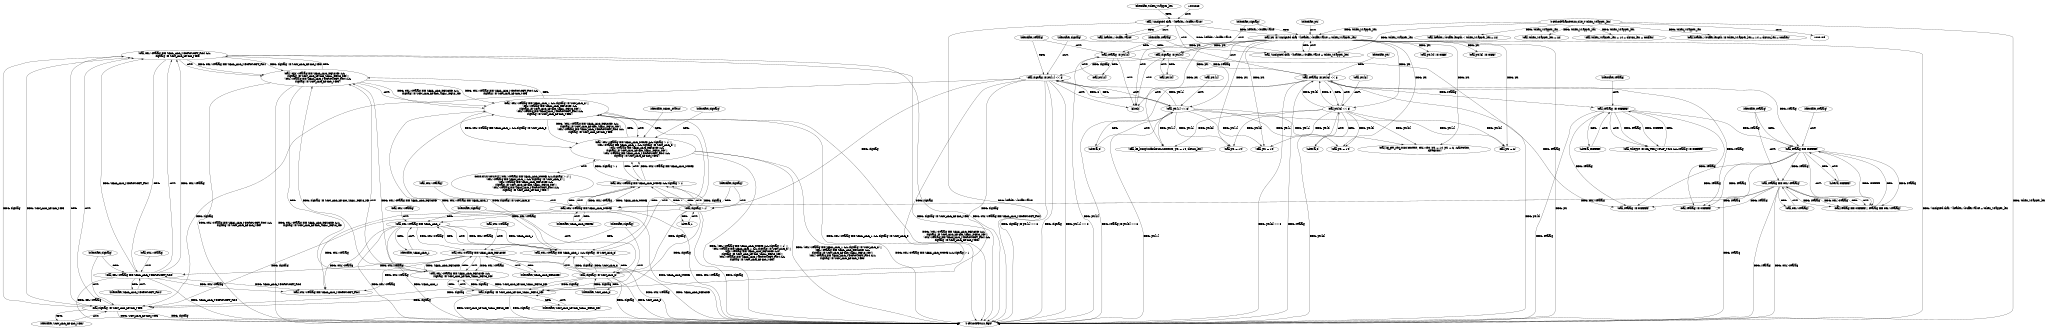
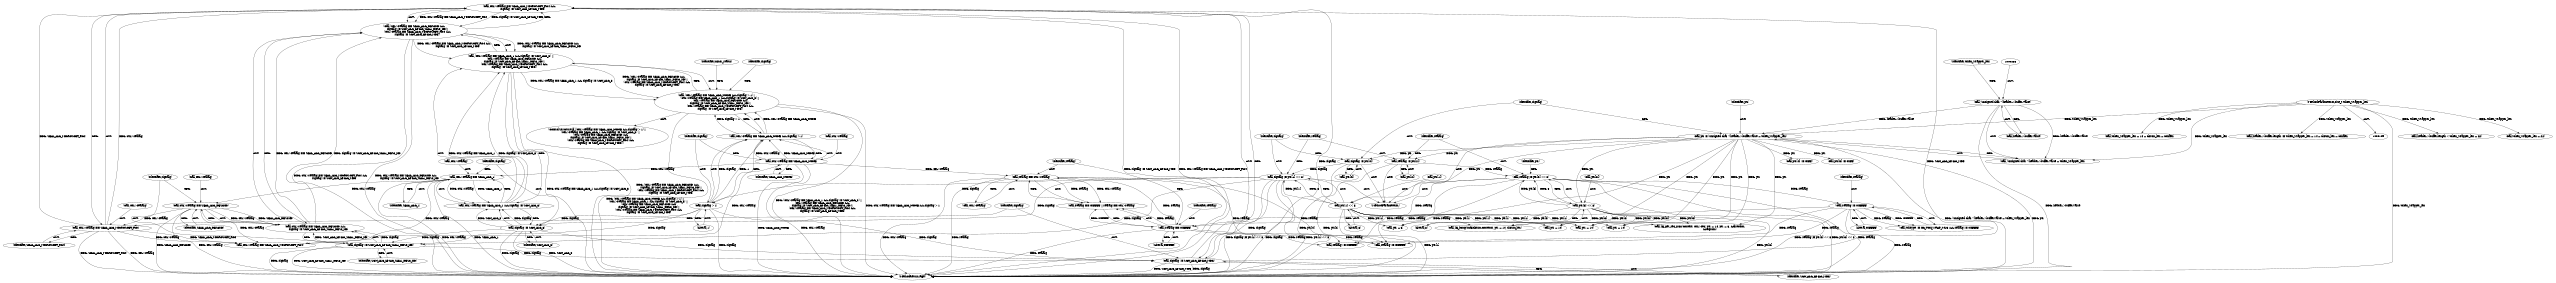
  digraph {
    n1 [label="(Call,ctx->sealalg == SEAL_ALG_MICROSOFT_RC4 &&\n         signalg != SGN_ALG_HMAC_MD5)"]
    n2 [label="(Call,ctx->sealalg == SEAL_ALG_MICROSOFT_RC4)"]
    n3 [label="(Call,signalg != SGN_ALG_HMAC_MD5)"]
    n4 [label="(Call,(ctx->sealalg == SEAL_ALG_DES3KD &&\n         signalg != SGN_ALG_HMAC_SHA1_DES3_KD)||\n        (ctx->sealalg == SEAL_ALG_MICROSOFT_RC4 &&\n         signalg != SGN_ALG_HMAC_MD5))"]
    n5 [label="(MethodReturn,RET)"]
    n6 [label="(Identifier,SEAL_ALG_MICROSOFT_RC4)"]
    n7 [label="(Call,ctx->sealalg == SEAL_ALG_MICROSOFT_RC4)"]
    n8 [label="(Identifier,SGN_ALG_HMAC_MD5)"]
    n9 [label="(Call,ctx->sealalg == SEAL_ALG_DES3KD &&\n         signalg != SGN_ALG_HMAC_SHA1_DES3_KD)"]
    n10 [label="(Call,(ctx->sealalg == SEAL_ALG_1 && signalg != SGN_ALG_3) ||\n        (ctx->sealalg == SEAL_ALG_DES3KD &&\n         signalg != SGN_ALG_HMAC_SHA1_DES3_KD)||\n        (ctx->sealalg == SEAL_ALG_MICROSOFT_RC4 &&\n         signalg != SGN_ALG_HMAC_MD5))"]
    n11 [label="(Call,ctx->sealalg == SEAL_ALG_DES3KD)"]
    n12 [label="(Identifier,SEAL_ALG_DES3KD)"]
    n13 [label="(Call,signalg != SGN_ALG_HMAC_SHA1_DES3_KD)"]
    n14 [label="(Call,ctx->sealalg == SEAL_ALG_1)"]
    n15 [label="(Identifier,SEAL_ALG_1)"]
    n16 [label="(Call,ctx->sealalg == SEAL_ALG_1 && signalg != SGN_ALG_3)"]
    n17 [label="(Call,signalg != SGN_ALG_3)"]
    n18 [label="(Call,ctx->sealalg == SEAL_ALG_NONE)"]
    n19 [label="(Identifier,SEAL_ALG_NONE)"]
    n20 [label="(Call,ctx->sealalg == SEAL_ALG_NONE && signalg > 1)"]
    n21 [label="(Call,signalg > 1)"]
    n22 [label="(Call,(ctx->sealalg == SEAL_ALG_NONE && signalg > 1) ||\n        (ctx->sealalg == SEAL_ALG_1 && signalg != SGN_ALG_3) ||\n        (ctx->sealalg == SEAL_ALG_DES3KD &&\n         signalg != SGN_ALG_HMAC_SHA1_DES3_KD)||\n        (ctx->sealalg == SEAL_ALG_MICROSOFT_RC4 &&\n         signalg != SGN_ALG_HMAC_MD5))"]
    n23 [label="(Call,sealalg == ctx->sealalg)"]
    n24 [label="(Call,sealalg == 0xFFFF || sealalg == ctx->sealalg)"]
    n25 [label="(Call,sealalg != 0xFFFF)"]
    n26 [label="(Call,ctx->sealalg)"]
    n27 [label="(Call,sealalg != 0xFFFF)"]
    n28 [label="(Call,sealalg == 0xFFFF)"]
    n29 [label="(Literal,0xFFFF)"]
    n30 [label="(Call,sealalg != 0xFFFF)"]
    n31 [label="(Call,toktype != KG_TOK_WRAP_MSG && sealalg != 0xFFFF)"]
    n32 [label="(Literal,0xFFFF)"]
    n33 [label="(Call,sealalg |= ptr[3] << 8)"]
    n34 [label="(Call,ptr[3] << 8)"]
-   n35 [label="(Block,)"]
+   n35 [label="(MethodParameterIn,)"]
    n36 [label="(Call,ptr + 14)"]
    n37 [label="(Call,kg_get_seq_num(context, ctx->seq, ptr + 14, ptr + 6, &direction,\n                          &seqnum))"]
    n38 [label="(Call,k5_bcmp(md5cksum.contents, ptr + 14, cksum_len))"]
    n39 [label="(Call,ptr + 14)"]
    n40 [label="(Call,ptr + 14)"]
    n41 [label="(Call,ptr + 6)"]
    n42 [label="(Literal,8)"]
    n43 [label="(Call,sealalg  = ptr[2])"]
    n44 [label="(Call,ptr[2])"]
    n45 [label="(Call,ptr = (unsigned char *)header->buffer.value + token_wrapper_len)"]
    n46 [label="(Call,signalg  = ptr[0])"]
    n47 [label="(Call,ptr[1] << 8)"]
    n48 [label="(Call,ptr[4] != 0xFF)"]
    n49 [label="(Call,(unsigned char *)header->buffer.value + token_wrapper_len)"]
    n50 [label="(Call,ptr[5] != 0xFF)"]
    n51 [label="(Call,signalg |= ptr[1] << 8)"]
    n52 [label="(Call,ptr[0])"]
    n53 [label="(Literal,8)"]
    n54 [label="(Call,(unsigned char *)header->buffer.value)"]
    n55 [label="(Call,header->buffer.value)"]
    n56 [label="(MethodParameterIn,size_t token_wrapper_len)"]
    n57 [label="(Call,header->buffer.length < token_wrapper_len + 22)"]
    n58 [label="(Call,token_wrapper_len + 22)"]
    n59 [label="(Call,token_wrapper_len + 14 + cksum_len + conflen)"]
    n60 [label="(Call,header->buffer.length != token_wrapper_len + 14 + cksum_len + conflen)"]
    1000109
    n62 [label="(Literal,1)"]
    n63 [label="(Identifier,SGN_ALG_3)"]
    n64 [label="(Identifier,SGN_ALG_HMAC_SHA1_DES3_KD)"]
    n65 [label="(ControlStructure,if ((ctx->sealalg == SEAL_ALG_NONE && signalg > 1) ||\n        (ctx->sealalg == SEAL_ALG_1 && signalg != SGN_ALG_3) ||\n        (ctx->sealalg == SEAL_ALG_DES3KD &&\n         signalg != SGN_ALG_HMAC_SHA1_DES3_KD)||\n        (ctx->sealalg == SEAL_ALG_MICROSOFT_RC4 &&\n         signalg != SGN_ALG_HMAC_MD5)))"]
    n66 [label="(Call,ptr[1])"]
    n67 [label="(Identifier,signalg)"]
    n68 [label="(Identifier,token_wrapper_len)"]
    n69 [label="(Identifier,sealalg)"]
    n70 [label="(Identifier,sealalg)"]
    n71 [label="(Identifier,sealalg)"]
    n72 [label="(Call,ctx->sealalg)"]
    n73 [label="(Identifier,signalg)"]
    n74 [label="(Identifier,ptr)"]
    n75 [label="(Identifier,signalg)"]
    n76 [label="(Identifier,sealalg)"]
    n77 [label="(Identifier,signalg)"]
    n78 [label="(Identifier,signalg)"]
    n79 [label="(Call,ptr[3])"]
    n80 [label="(Identifier,sealalg)"]
    n81 [label="(Identifier,signalg)"]
    n82 [label="(Identifier,signalg)"]
    n83 [label="(Identifier,ptr)"]
    n84 [label="(Call,ctx->sealalg)"]
    n85 [label="(Identifier,minor_status)"]
    n86 [label="(Call,ctx->sealalg)"]
    n87 [label="(Call,ctx->sealalg)"]
    1000233
    n1 -> n2 [label="CFG: "]
    n1 -> n3 [label="CFG: "]
    n1 -> n4 [label="AST: "]
    n1 -> n4 [label="DDG: ctx->sealalg == SEAL_ALG_MICROSOFT_RC4"]
    n1 -> n4 [label="DDG: signalg != SGN_ALG_HMAC_MD5"]
    n1 -> n5 [label="DDG: signalg != SGN_ALG_HMAC_MD5"]
    n1 -> n5 [label="DDG: ctx->sealalg == SEAL_ALG_MICROSOFT_RC4"]
    n2 -> n1 [label="AST: "]
    n2 -> n1 [label="DDG: ctx->sealalg"]
    n2 -> n1 [label="DDG: SEAL_ALG_MICROSOFT_RC4"]
    n2 -> n5 [label="DDG: SEAL_ALG_MICROSOFT_RC4"]
    n2 -> n5 [label="DDG: ctx->sealalg"]
    n2 -> n6 [label="CFG: "]
    n2 -> n7 [label="DDG: ctx->sealalg"]
    n2 -> n7 [label="DDG: SEAL_ALG_MICROSOFT_RC4"]
    n3 -> n1 [label="AST: "]
    n3 -> n1 [label="DDG: signalg"]
    n3 -> n1 [label="DDG: SGN_ALG_HMAC_MD5"]
    n3 -> n5 [label="DDG: signalg"]
    n3 -> n5 [label="DDG: SGN_ALG_HMAC_MD5"]
    n3 -> n8 [label="CFG: "]
    n4 -> n1 [label="CFG: "]
    n4 -> n5 [label="DDG: ctx->sealalg == SEAL_ALG_MICROSOFT_RC4 &&\n         signalg != SGN_ALG_HMAC_MD5"]
    n4 -> n5 [label="DDG: ctx->sealalg == SEAL_ALG_DES3KD &&\n         signalg != SGN_ALG_HMAC_SHA1_DES3_KD"]
    n4 -> n9 [label="CFG: "]
    n4 -> n10 [label="AST: "]
    n4 -> n10 [label="DDG: ctx->sealalg == SEAL_ALG_DES3KD &&\n         signalg != SGN_ALG_HMAC_SHA1_DES3_KD"]
    n4 -> n10 [label="DDG: ctx->sealalg == SEAL_ALG_MICROSOFT_RC4 &&\n         signalg != SGN_ALG_HMAC_MD5"]
    n6 -> n2 [label="AST: "]
    n8 -> n3 [label="AST: "]
    n9 -> n4 [label="AST: "]
    n9 -> n4 [label="DDG: ctx->sealalg == SEAL_ALG_DES3KD"]
    n9 -> n4 [label="DDG: signalg != SGN_ALG_HMAC_SHA1_DES3_KD"]
    n9 -> n11 [label="CFG: "]
    n9 -> n13 [label="CFG: "]
    n10 -> n4 [label="CFG: "]
    n10 -> n5 [label="DDG: ctx->sealalg == SEAL_ALG_1 && signalg != SGN_ALG_3"]
    n10 -> n5 [label="DDG: (ctx->sealalg == SEAL_ALG_DES3KD &&\n         signalg != SGN_ALG_HMAC_SHA1_DES3_KD)||\n        (ctx->sealalg == SEAL_ALG_MICROSOFT_RC4 &&\n         signalg != SGN_ALG_HMAC_MD5)"]
    n10 -> n16 [label="CFG: "]
    n10 -> n22 [label="AST: "]
    n10 -> n22 [label="DDG: ctx->sealalg == SEAL_ALG_1 && signalg != SGN_ALG_3"]
    n10 -> n22 [label="DDG: (ctx->sealalg == SEAL_ALG_DES3KD &&\n         signalg != SGN_ALG_HMAC_SHA1_DES3_KD)||\n        (ctx->sealalg == SEAL_ALG_MICROSOFT_RC4 &&\n         signalg != SGN_ALG_HMAC_MD5)"]
    n11 -> n2 [label="DDG: ctx->sealalg"]
    n11 -> n5 [label="DDG: ctx->sealalg"]
    n11 -> n5 [label="DDG: SEAL_ALG_DES3KD"]
    n11 -> n7 [label="DDG: ctx->sealalg"]
    n11 -> n9 [label="AST: "]
    n11 -> n9 [label="DDG: ctx->sealalg"]
    n11 -> n9 [label="DDG: SEAL_ALG_DES3KD"]
    n11 -> n12 [label="CFG: "]
    n12 -> n11 [label="AST: "]
    n13 -> n3 [label="DDG: signalg"]
    n13 -> n5 [label="DDG: signalg"]
    n13 -> n5 [label="DDG: SGN_ALG_HMAC_SHA1_DES3_KD"]
    n13 -> n9 [label="AST: "]
    n13 -> n9 [label="DDG: signalg"]
    n13 -> n9 [label="DDG: SGN_ALG_HMAC_SHA1_DES3_KD"]
    n13 -> n64 [label="CFG: "]
    n14 -> n5 [label="DDG: ctx->sealalg"]
    n14 -> n5 [label="DDG: SEAL_ALG_1"]
    n14 -> n7 [label="DDG: ctx->sealalg"]
    n14 -> n11 [label="DDG: ctx->sealalg"]
    n14 -> n15 [label="CFG: "]
    n14 -> n16 [label="AST: "]
    n14 -> n16 [label="DDG: ctx->sealalg"]
    n14 -> n16 [label="DDG: SEAL_ALG_1"]
    n15 -> n14 [label="AST: "]
    n16 -> n10 [label="AST: "]
    n16 -> n10 [label="DDG: ctx->sealalg == SEAL_ALG_1"]
    n16 -> n10 [label="DDG: signalg != SGN_ALG_3"]
    n16 -> n14 [label="CFG: "]
    n16 -> n17 [label="CFG: "]
    n17 -> n3 [label="DDG: signalg"]
    n17 -> n5 [label="DDG: signalg"]
    n17 -> n5 [label="DDG: SGN_ALG_3"]
    n17 -> n13 [label="DDG: signalg"]
    n17 -> n16 [label="AST: "]
    n17 -> n16 [label="DDG: signalg"]
    n17 -> n16 [label="DDG: SGN_ALG_3"]
    n17 -> n63 [label="CFG: "]
    n18 -> n5 [label="DDG: ctx->sealalg"]
    n18 -> n5 [label="DDG: SEAL_ALG_NONE"]
    n18 -> n7 [label="DDG: ctx->sealalg"]
    n18 -> n14 [label="DDG: ctx->sealalg"]
    n18 -> n19 [label="CFG: "]
    n18 -> n20 [label="AST: "]
    n18 -> n20 [label="DDG: ctx->sealalg"]
    n18 -> n20 [label="DDG: SEAL_ALG_NONE"]
    n19 -> n18 [label="AST: "]
    n20 -> n18 [label="CFG: "]
    n20 -> n21 [label="CFG: "]
    n20 -> n22 [label="AST: "]
    n20 -> n22 [label="DDG: ctx->sealalg == SEAL_ALG_NONE"]
    n20 -> n22 [label="DDG: signalg > 1"]
    n21 -> n3 [label="DDG: signalg"]
    n21 -> n5 [label="DDG: signalg"]
    n21 -> n13 [label="DDG: signalg"]
    n21 -> n17 [label="DDG: signalg"]
    n21 -> n20 [label="AST: "]
    n21 -> n20 [label="DDG: signalg"]
    n21 -> n20 [label="DDG: 1"]
    n21 -> n62 [label="CFG: "]
    n22 -> n5 [label="DDG: (ctx->sealalg == SEAL_ALG_1 && signalg != SGN_ALG_3) ||\n        (ctx->sealalg == SEAL_ALG_DES3KD &&\n         signalg != SGN_ALG_HMAC_SHA1_DES3_KD)||\n        (ctx->sealalg == SEAL_ALG_MICROSOFT_RC4 &&\n         signalg != SGN_ALG_HMAC_MD5)"]
    n22 -> n5 [label="DDG: ctx->sealalg == SEAL_ALG_NONE && signalg > 1"]
    n22 -> n5 [label="DDG: (ctx->sealalg == SEAL_ALG_NONE && signalg > 1) ||\n        (ctx->sealalg == SEAL_ALG_1 && signalg != SGN_ALG_3) ||\n        (ctx->sealalg == SEAL_ALG_DES3KD &&\n         signalg != SGN_ALG_HMAC_SHA1_DES3_KD)||\n        (ctx->sealalg == SEAL_ALG_MICROSOFT_RC4 &&\n         signalg != SGN_ALG_HMAC_MD5)"]
    n22 -> n10 [label="CFG: "]
    n22 -> n20 [label="CFG: "]
    n22 -> n65 [label="AST: "]
    n23 -> n5 [label="DDG: ctx->sealalg"]
    n23 -> n5 [label="DDG: sealalg"]
-   n23 -> n18 [label="DDG: ctx->sealalg"]
+   n18 -> n23 [label="DDG: ctx->sealalg"]
    n23 -> n24 [label="AST: "]
    n23 -> n24 [label="DDG: sealalg"]
    n23 -> n24 [label="DDG: ctx->sealalg"]
    n23 -> n25 [label="DDG: sealalg"]
    n23 -> n26 [label="CFG: "]
    n23 -> n27 [label="DDG: sealalg"]
    n24 -> n23 [label="CFG: "]
    n24 -> n28 [label="CFG: "]
    n26 -> n23 [label="AST: "]
    n28 -> n5 [label="DDG: sealalg"]
    n28 -> n23 [label="DDG: sealalg"]
    n28 -> n24 [label="AST: "]
    n28 -> n24 [label="DDG: sealalg"]
    n28 -> n24 [label="DDG: 0xFFFF"]
    n28 -> n25 [label="DDG: sealalg"]
    n28 -> n27 [label="DDG: sealalg"]
    n28 -> n29 [label="CFG: "]
    n29 -> n28 [label="AST: "]
    n30 -> n5 [label="DDG: sealalg"]
    n30 -> n25 [label="DDG: sealalg"]
    n30 -> n27 [label="DDG: sealalg"]
    n30 -> n28 [label="DDG: sealalg"]
    n30 -> n31 [label="AST: "]
    n30 -> n31 [label="DDG: sealalg"]
    n30 -> n31 [label="DDG: 0xFFFF"]
    n30 -> n32 [label="CFG: "]
    n31 -> n30 [label="CFG: "]
    n32 -> n30 [label="AST: "]
    n33 -> n5 [label="DDG: ptr[3] << 8"]
    n33 -> n5 [label="DDG: sealalg"]
    n33 -> n5 [label="DDG: sealalg |= ptr[3] << 8"]
    n33 -> n25 [label="DDG: sealalg"]
    n33 -> n27 [label="DDG: sealalg"]
    n33 -> n28 [label="DDG: sealalg"]
    n33 -> n30 [label="DDG: sealalg"]
    n33 -> n34 [label="CFG: "]
    n33 -> n35 [label="AST: "]
    n34 -> n5 [label="DDG: ptr[3]"]
    n34 -> n33 [label="AST: "]
    n34 -> n33 [label="DDG: ptr[3]"]
    n34 -> n33 [label="DDG: 8"]
    n34 -> n36 [label="DDG: ptr[3]"]
    n34 -> n37 [label="DDG: ptr[3]"]
    n34 -> n38 [label="DDG: ptr[3]"]
    n34 -> n39 [label="DDG: ptr[3]"]
    n34 -> n40 [label="DDG: ptr[3]"]
    n34 -> n41 [label="DDG: ptr[3]"]
    n34 -> n42 [label="CFG: "]
    n42 -> n34 [label="AST: "]
    n43 -> n5 [label="DDG: ptr[2]"]
    n43 -> n33 [label="DDG: sealalg"]
    n43 -> n35 [label="AST: "]
    n43 -> n44 [label="CFG: "]
    n44 -> n43 [label="AST: "]
    n45 -> n5 [label="DDG: (unsigned char *)header->buffer.value + token_wrapper_len"]
    n45 -> n5 [label="DDG: ptr"]
    n45 -> n34 [label="DDG: ptr"]
    n45 -> n35 [label="AST: "]
    n45 -> n36 [label="DDG: ptr"]
    n45 -> n37 [label="DDG: ptr"]
    n45 -> n38 [label="DDG: ptr"]
    n45 -> n39 [label="DDG: ptr"]
    n45 -> n40 [label="DDG: ptr"]
    n45 -> n41 [label="DDG: ptr"]
    n45 -> n43 [label="DDG: ptr"]
    n45 -> n46 [label="DDG: ptr"]
    n45 -> n47 [label="DDG: ptr"]
    n45 -> n48 [label="DDG: ptr"]
    n45 -> n49 [label="CFG: "]
    n45 -> n50 [label="DDG: ptr"]
    n46 -> n5 [label="DDG: ptr[0]"]
    n46 -> n35 [label="AST: "]
    n46 -> n51 [label="DDG: signalg"]
    n46 -> n52 [label="CFG: "]
    n47 -> n5 [label="DDG: ptr[1]"]
    n47 -> n36 [label="DDG: ptr[1]"]
    n47 -> n37 [label="DDG: ptr[1]"]
    n47 -> n38 [label="DDG: ptr[1]"]
    n47 -> n39 [label="DDG: ptr[1]"]
    n47 -> n40 [label="DDG: ptr[1]"]
    n47 -> n41 [label="DDG: ptr[1]"]
    n47 -> n51 [label="AST: "]
    n47 -> n51 [label="DDG: ptr[1]"]
    n47 -> n51 [label="DDG: 8"]
    n47 -> n53 [label="CFG: "]
    n49 -> n45 [label="AST: "]
    n51 -> n3 [label="DDG: signalg"]
    n51 -> n5 [label="DDG: signalg |= ptr[1] << 8"]
    n51 -> n5 [label="DDG: signalg"]
    n51 -> n5 [label="DDG: ptr[1] << 8"]
    n51 -> n13 [label="DDG: signalg"]
    n51 -> n17 [label="DDG: signalg"]
    n51 -> n21 [label="DDG: signalg"]
    n51 -> n35 [label="AST: "]
    n51 -> n47 [label="CFG: "]
    n52 -> n46 [label="AST: "]
    n53 -> n47 [label="AST: "]
    n54 -> n5 [label="DDG: header->buffer.value"]
    n54 -> n45 [label="DDG: header->buffer.value"]
    n54 -> n49 [label="AST: "]
    n54 -> n49 [label="DDG: header->buffer.value"]
    n54 -> n55 [label="CFG: "]
    n55 -> n54 [label="AST: "]
    n56 -> n5 [label="DDG: token_wrapper_len"]
    n56 -> n45 [label="DDG: token_wrapper_len"]
    n56 -> n49 [label="DDG: token_wrapper_len"]
    n56 -> n57 [label="DDG: token_wrapper_len"]
    n56 -> n58 [label="DDG: token_wrapper_len"]
    n56 -> n59 [label="DDG: token_wrapper_len"]
    n56 -> n60 [label="DDG: token_wrapper_len"]
    n56 -> 1000109 [label="AST: "]
    n62 -> n21 [label="AST: "]
-   n63 -> n17 [label="DDG: signalg"]
+   n63 -> n17 [label="AST: "]
    n64 -> n13 [label="AST: "]
    n66 -> n47 [label="AST: "]
    n67 -> n2 [label="CFG: "]
    n67 -> n3 [label="AST: "]
    n68 -> n54 [label="CFG: "]
    n69 -> n33 [label="AST: "]
    n69 -> n43 [label="CFG: "]
    n70 -> n30 [label="AST: "]
    n71 -> n28 [label="AST: "]
    n72 -> n14 [label="AST: "]
    n73 -> n18 [label="CFG: "]
    n73 -> n21 [label="AST: "]
    n74 -> n45 [label="AST: "]
    n75 -> n46 [label="CFG: "]
    n75 -> n51 [label="AST: "]
    n76 -> n43 [label="AST: "]
    n76 -> n51 [label="CFG: "]
    n77 -> n14 [label="CFG: "]
    n77 -> n17 [label="AST: "]
    n78 -> n45 [label="CFG: "]
    n78 -> n46 [label="AST: "]
    n79 -> n34 [label="AST: "]
    n80 -> n23 [label="AST: "]
    n80 -> n28 [label="CFG: "]
    n81 -> n22 [label="CFG: "]
    n82 -> n11 [label="CFG: "]
    n82 -> n13 [label="AST: "]
    n83 -> n33 [label="CFG: "]
    n84 -> n2 [label="AST: "]
    n85 -> n22 [label="CFG: "]
    n86 -> n11 [label="AST: "]
    n87 -> n18 [label="AST: "]
    1000233 -> n54 [label="AST: "]
  }
